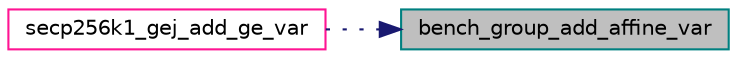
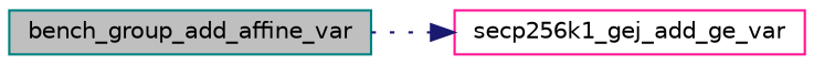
  digraph {
    rankdir=LR
    node [fontname=Helvetica fontsize=10 shape=record style=filled]
    n1 [color=teal fillcolor=grey75 fontcolor=black height=0.2 label=bench_group_add_affine_var width=0.4]
    n2 [color=deeppink fillcolor=white height=0.2 label=secp256k1_gej_add_ge_var width=0.4]
-   n2 -> n1 [color=midnightblue fontname=Helvetica fontsize=10 labelfontname=Helvetica labelfontsize=10 style=dotted]
+   n1 -> n2 [color=midnightblue fontname=Helvetica fontsize=10 labelfontname=Helvetica labelfontsize=10 style=dotted]
  }
